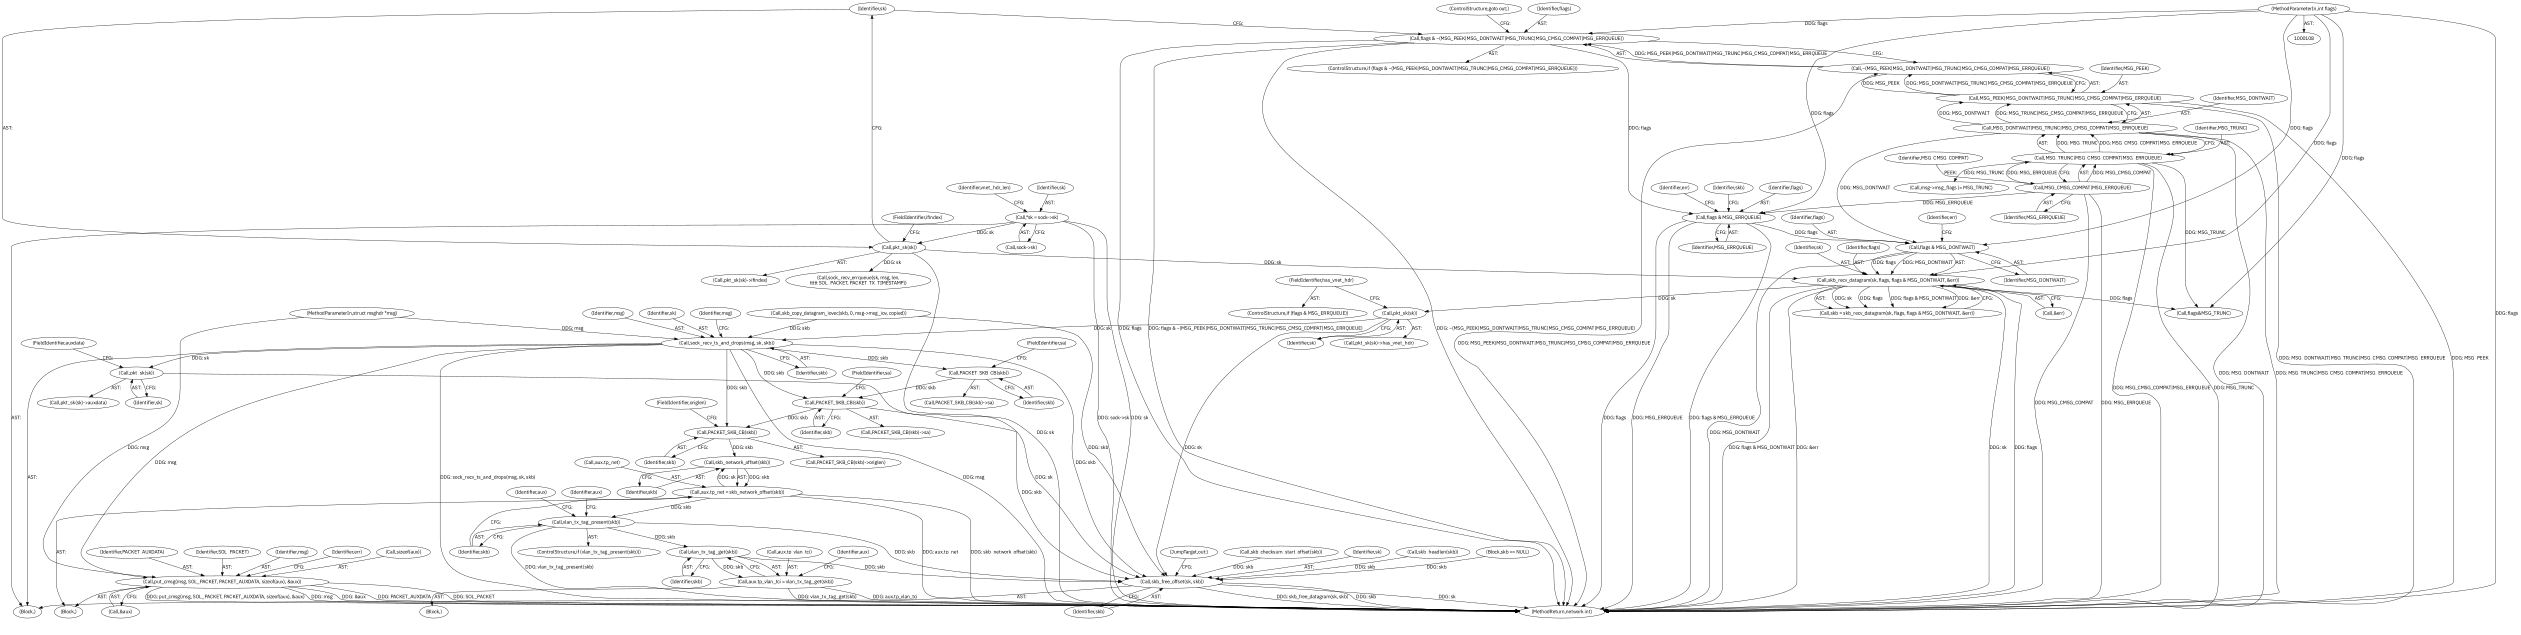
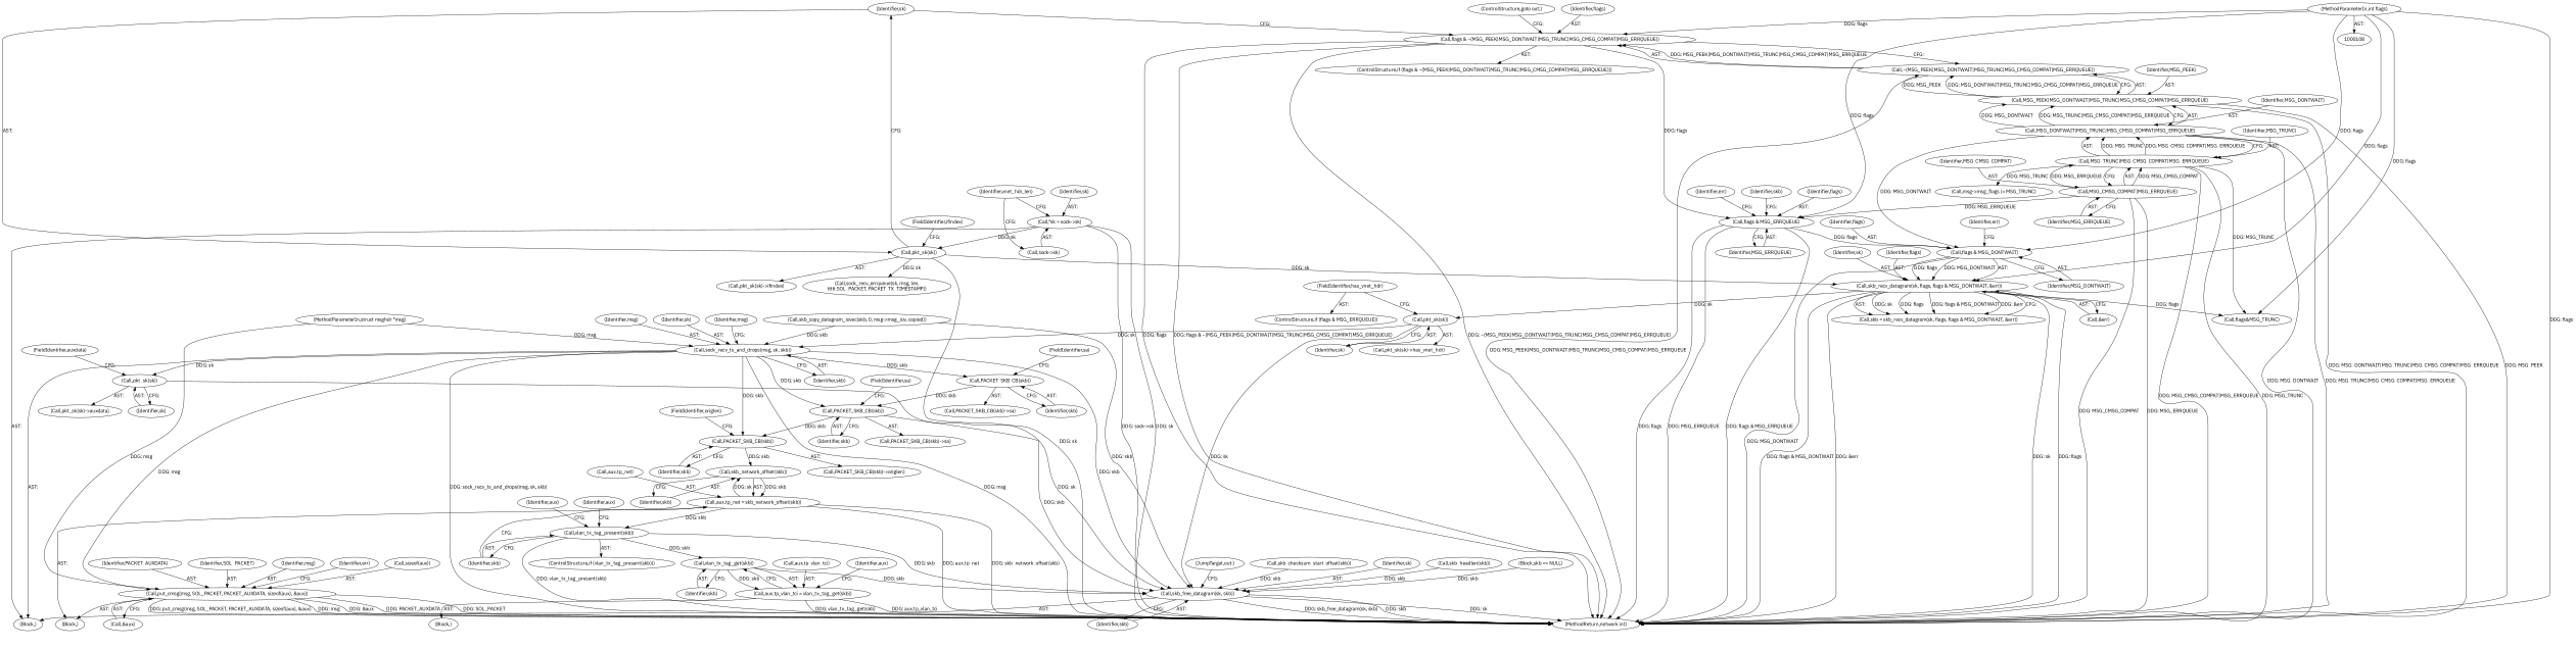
  digraph {
    fontname="IBM Plex Sans"
    node [fontname="IBM Plex Sans"]
    edge [fontname="IBM Plex Sans"]
    n1 [label="(Call,pkt_sk(sk))"]
    n2 [label="(Call,sock_recv_ts_and_drops(msg, sk, skb))"]
-   n3 [label="(Call,skb_free_offset(sk, skb))"]
+   n3 [label="(Call,skb_free_datagram(sk, skb))"]
    n4 [label="(Call,pkt_sk(sk)->has_vnet_hdr)"]
    n5 [label="(Identifier,sk)"]
    n6 [label="(MethodReturn,network int)"]
    n7 [label="(Block,)"]
    n8 [label="(Call,PACKET_SKB_CB(skb))"]
    n9 [label="(Call,PACKET_SKB_CB(skb))"]
    n10 [label="(Call,PACKET_SKB_CB(skb))"]
    n11 [label="(Call,pkt_sk(sk))"]
    n12 [label="(Call,put_cmsg(msg, SOL_PACKET, PACKET_AUXDATA, sizeof(aux), &aux))"]
    n13 [label="(Identifier,skb)"]
    n14 [label="(Identifier,skb)"]
    n15 [label="(Call,skb_recv_datagram(sk, flags, flags & MSG_DONTWAIT, &err))"]
    n16 [label="(Call,flags&MSG_TRUNC)"]
    n17 [label="(Call,&err)"]
    n18 [label="(Call,skb = skb_recv_datagram(sk, flags, flags & MSG_DONTWAIT, &err))"]
    n19 [label="(Call,pkt_sk(sk))"]
    n20 [label="(Identifier,sk)"]
    n21 [label="(Call,pkt_sk(sk)->ifindex)"]
    n22 [label="(Call,sock_recv_errqueue(sk, msg, len,\n\t\t\t\t\t SOL_PACKET, PACKET_TX_TIMESTAMP))"]
    n23 [label="(Call,flags & ~(MSG_PEEK|MSG_DONTWAIT|MSG_TRUNC|MSG_CMSG_COMPAT|MSG_ERRQUEUE))"]
    n24 [label="(Call,*sk = sock->sk)"]
    n25 [label="(Call,sock->sk)"]
    n26 [label="(Call,flags & MSG_DONTWAIT)"]
    n27 [label="(Identifier,MSG_DONTWAIT)"]
    n28 [label="(Call,flags & MSG_ERRQUEUE)"]
    n29 [label="(Identifier,MSG_ERRQUEUE)"]
    n30 [label="(ControlStructure,if (flags & MSG_ERRQUEUE))"]
    n31 [label="(Call,~(MSG_PEEK|MSG_DONTWAIT|MSG_TRUNC|MSG_CMSG_COMPAT|MSG_ERRQUEUE))"]
    n32 [label="(ControlStructure,if (flags & ~(MSG_PEEK|MSG_DONTWAIT|MSG_TRUNC|MSG_CMSG_COMPAT|MSG_ERRQUEUE)))"]
    n33 [label="(Call,MSG_PEEK|MSG_DONTWAIT|MSG_TRUNC|MSG_CMSG_COMPAT|MSG_ERRQUEUE)"]
    n34 [label="(MethodParameterIn,int flags)"]
    1000108
    n36 [label="(Call,MSG_DONTWAIT|MSG_TRUNC|MSG_CMSG_COMPAT|MSG_ERRQUEUE)"]
    n37 [label="(Call,MSG_TRUNC|MSG_CMSG_COMPAT|MSG_ERRQUEUE)"]
    n38 [label="(Call,MSG_CMSG_COMPAT|MSG_ERRQUEUE)"]
    n39 [label="(Call,msg->msg_flags |= MSG_TRUNC)"]
    n40 [label="(Identifier,MSG_ERRQUEUE)"]
    n41 [label="(Identifier,skb)"]
    n42 [label="(Call,PACKET_SKB_CB(skb)->sa)"]
    n43 [label="(Call,PACKET_SKB_CB(skb)->sa)"]
    n44 [label="(Identifier,skb)"]
    n45 [label="(Call,skb_network_offset(skb))"]
    n46 [label="(Call,PACKET_SKB_CB(skb)->origlen)"]
    n47 [label="(Identifier,skb)"]
    n48 [label="(Identifier,sk)"]
    n49 [label="(Call,pkt_sk(sk)->auxdata)"]
    n50 [label="(Block,)"]
    n51 [label="(Call,&aux)"]
    n52 [label="(Call,aux.tp_net = skb_network_offset(skb))"]
    n53 [label="(Identifier,skb)"]
    n54 [label="(Call,vlan_tx_tag_present(skb))"]
    n55 [label="(Call,vlan_tx_tag_get(skb))"]
    n56 [label="(ControlStructure,if (vlan_tx_tag_present(skb)))"]
    n57 [label="(Identifier,skb)"]
    n58 [label="(Call,aux.tp_vlan_tci = vlan_tx_tag_get(skb))"]
    n59 [label="(Identifier,skb)"]
    n60 [label="(Block,)"]
    n61 [label="(Identifier,PACKET_AUXDATA)"]
    n62 [label="(Identifier,MSG_CMSG_COMPAT)"]
    n63 [label="(FieldIdentifier,sa)"]
    n64 [label="(Identifier,aux)"]
    n65 [label="(JumpTarget,out:)"]
    n66 [label="(Call,aux.tp_vlan_tci)"]
    n67 [label="(MethodParameterIn,struct msghdr *msg)"]
    n68 [label="(Identifier,flags)"]
    n69 [label="(ControlStructure,goto out;)"]
    n70 [label="(FieldIdentifier,has_vnet_hdr)"]
    n71 [label="(Identifier,msg)"]
    n72 [label="(FieldIdentifier,sa)"]
    n73 [label="(Identifier,err)"]
    n74 [label="(Identifier,MSG_PEEK)"]
    n75 [label="(Identifier,err)"]
    n76 [label="(Identifier,aux)"]
    n77 [label="(FieldIdentifier,ifindex)"]
    n78 [label="(Identifier,skb)"]
    n79 [label="(Identifier,flags)"]
    n80 [label="(Identifier,SOL_PACKET)"]
    n81 [label="(Call,skb_copy_datagram_iovec(skb, 0, msg->msg_iov, copied))"]
    n82 [label="(Identifier,flags)"]
    n83 [label="(Call,skb_checksum_start_offset(skb))"]
    n84 [label="(Identifier,sk)"]
    n85 [label="(Identifier,MSG_TRUNC)"]
    n86 [label="(FieldIdentifier,origlen)"]
    n87 [label="(Identifier,msg)"]
    n88 [label="(Identifier,sk)"]
    n89 [label="(Call,skb_headlen(skb))"]
    n90 [label="(FieldIdentifier,auxdata)"]
    n91 [label="(Identifier,flags)"]
    n92 [label="(Identifier,MSG_DONTWAIT)"]
    n93 [label="(Call,aux.tp_net)"]
    n94 [label="(Identifier,msg)"]
    n95 [label="(Identifier,vnet_hdr_len)"]
    n96 [label="(Identifier,sk)"]
    n97 [label="(Identifier,sk)"]
    n98 [label="(Identifier,err)"]
    n99 [label="(Block,skb == NULL)"]
    n100 [label="(Call,sizeof(aux))"]
    n101 [label="(Identifier,aux)"]
    n1 -> n2 [label="DDG: sk"]
    n1 -> n3 [label="DDG: sk"]
    n1 -> n4 [label="AST: "]
    n1 -> n5 [label="CFG: "]
    n2 -> n3 [label="DDG: skb"]
    n2 -> n6 [label="DDG: msg"]
    n2 -> n6 [label="DDG: sock_recv_ts_and_drops(msg, sk, skb)"]
    n2 -> n7 [label="AST: "]
    n2 -> n8 [label="DDG: skb"]
    n2 -> n9 [label="DDG: skb"]
    n2 -> n10 [label="DDG: skb"]
    n2 -> n11 [label="DDG: sk"]
    n2 -> n12 [label="DDG: msg"]
    n2 -> n13 [label="CFG: "]
    n3 -> n6 [label="DDG: sk"]
    n3 -> n6 [label="DDG: skb_free_datagram(sk, skb)"]
    n3 -> n6 [label="DDG: skb"]
    n3 -> n7 [label="AST: "]
    n3 -> n14 [label="CFG: "]
    n5 -> n1 [label="AST: "]
    n8 -> n9 [label="DDG: skb"]
    n8 -> n41 [label="CFG: "]
    n8 -> n42 [label="AST: "]
    n9 -> n3 [label="DDG: skb"]
    n9 -> n10 [label="DDG: skb"]
    n9 -> n43 [label="AST: "]
    n9 -> n44 [label="CFG: "]
    n10 -> n45 [label="DDG: skb"]
    n10 -> n46 [label="AST: "]
    n10 -> n47 [label="CFG: "]
    n11 -> n3 [label="DDG: sk"]
    n11 -> n48 [label="CFG: "]
    n11 -> n49 [label="AST: "]
    n12 -> n6 [label="DDG: &aux"]
    n12 -> n6 [label="DDG: PACKET_AUXDATA"]
    n12 -> n6 [label="DDG: SOL_PACKET"]
    n12 -> n6 [label="DDG: put_cmsg(msg, SOL_PACKET, PACKET_AUXDATA, sizeof(aux), &aux)"]
    n12 -> n6 [label="DDG: msg"]
    n12 -> n50 [label="AST: "]
    n12 -> n51 [label="CFG: "]
    n13 -> n2 [label="AST: "]
    n14 -> n3 [label="AST: "]
    n15 -> n1 [label="DDG: sk"]
    n15 -> n6 [label="DDG: &err"]
    n15 -> n6 [label="DDG: sk"]
    n15 -> n6 [label="DDG: flags"]
    n15 -> n6 [label="DDG: flags & MSG_DONTWAIT"]
    n15 -> n16 [label="DDG: flags"]
    n15 -> n17 [label="CFG: "]
    n15 -> n18 [label="AST: "]
    n15 -> n18 [label="DDG: sk"]
    n15 -> n18 [label="DDG: flags"]
    n15 -> n18 [label="DDG: flags & MSG_DONTWAIT"]
    n15 -> n18 [label="DDG: &err"]
    n17 -> n15 [label="AST: "]
    n18 -> n15 [label="CFG: "]
    n19 -> n6 [label="DDG: sk"]
    n19 -> n15 [label="DDG: sk"]
    n19 -> n20 [label="CFG: "]
    n19 -> n21 [label="AST: "]
    n19 -> n22 [label="DDG: sk"]
    n20 -> n19 [label="AST: "]
    n20 -> n23 [label="CFG: "]
    n23 -> n6 [label="DDG: flags"]
    n23 -> n6 [label="DDG: flags & ~(MSG_PEEK|MSG_DONTWAIT|MSG_TRUNC|MSG_CMSG_COMPAT|MSG_ERRQUEUE)"]
    n23 -> n6 [label="DDG: ~(MSG_PEEK|MSG_DONTWAIT|MSG_TRUNC|MSG_CMSG_COMPAT|MSG_ERRQUEUE)"]
    n23 -> n28 [label="DDG: flags"]
    n23 -> n31 [label="CFG: "]
    n23 -> n32 [label="AST: "]
    n24 -> n6 [label="DDG: sk"]
    n24 -> n6 [label="DDG: sock->sk"]
    n24 -> n7 [label="AST: "]
    n24 -> n19 [label="DDG: sk"]
-   n24 -> n25 [label="CFG: "]
+   n95 -> n25 [label="CFG: "]
    n25 -> n24 [label="AST: "]
    n26 -> n6 [label="DDG: MSG_DONTWAIT"]
    n26 -> n15 [label="AST: "]
    n26 -> n15 [label="DDG: flags"]
    n26 -> n15 [label="DDG: MSG_DONTWAIT"]
    n26 -> n27 [label="CFG: "]
    n27 -> n26 [label="AST: "]
    n28 -> n6 [label="DDG: MSG_ERRQUEUE"]
    n28 -> n6 [label="DDG: flags & MSG_ERRQUEUE"]
    n28 -> n6 [label="DDG: flags"]
    n28 -> n26 [label="DDG: flags"]
    n28 -> n29 [label="CFG: "]
    n29 -> n28 [label="AST: "]
    n31 -> n6 [label="DDG: MSG_PEEK|MSG_DONTWAIT|MSG_TRUNC|MSG_CMSG_COMPAT|MSG_ERRQUEUE"]
    n31 -> n23 [label="AST: "]
    n31 -> n23 [label="DDG: MSG_PEEK|MSG_DONTWAIT|MSG_TRUNC|MSG_CMSG_COMPAT|MSG_ERRQUEUE"]
    n31 -> n33 [label="CFG: "]
    n33 -> n6 [label="DDG: MSG_DONTWAIT|MSG_TRUNC|MSG_CMSG_COMPAT|MSG_ERRQUEUE"]
    n33 -> n6 [label="DDG: MSG_PEEK"]
    n33 -> n31 [label="AST: "]
    n33 -> n31 [label="DDG: MSG_PEEK"]
    n33 -> n31 [label="DDG: MSG_DONTWAIT|MSG_TRUNC|MSG_CMSG_COMPAT|MSG_ERRQUEUE"]
    n33 -> n36 [label="CFG: "]
    n34 -> n6 [label="DDG: flags"]
    n34 -> n15 [label="DDG: flags"]
    n34 -> n16 [label="DDG: flags"]
    n34 -> n23 [label="DDG: flags"]
    n34 -> n26 [label="DDG: flags"]
    n34 -> n28 [label="DDG: flags"]
    n34 -> 1000108 [label="AST: "]
    n36 -> n6 [label="DDG: MSG_DONTWAIT"]
    n36 -> n6 [label="DDG: MSG_TRUNC|MSG_CMSG_COMPAT|MSG_ERRQUEUE"]
    n36 -> n26 [label="DDG: MSG_DONTWAIT"]
    n36 -> n33 [label="AST: "]
    n36 -> n33 [label="DDG: MSG_DONTWAIT"]
    n36 -> n33 [label="DDG: MSG_TRUNC|MSG_CMSG_COMPAT|MSG_ERRQUEUE"]
    n36 -> n37 [label="CFG: "]
    n37 -> n6 [label="DDG: MSG_CMSG_COMPAT|MSG_ERRQUEUE"]
    n37 -> n6 [label="DDG: MSG_TRUNC"]
    n37 -> n16 [label="DDG: MSG_TRUNC"]
    n37 -> n36 [label="AST: "]
    n37 -> n36 [label="DDG: MSG_TRUNC"]
    n37 -> n36 [label="DDG: MSG_CMSG_COMPAT|MSG_ERRQUEUE"]
    n37 -> n38 [label="CFG: "]
    n37 -> n39 [label="DDG: MSG_TRUNC"]
    n38 -> n6 [label="DDG: MSG_ERRQUEUE"]
    n38 -> n6 [label="DDG: MSG_CMSG_COMPAT"]
    n38 -> n28 [label="DDG: MSG_ERRQUEUE"]
    n38 -> n37 [label="AST: "]
    n38 -> n37 [label="DDG: MSG_CMSG_COMPAT"]
    n38 -> n37 [label="DDG: MSG_ERRQUEUE"]
    n38 -> n40 [label="CFG: "]
    n40 -> n38 [label="AST: "]
    n41 -> n8 [label="AST: "]
    n44 -> n9 [label="AST: "]
    n45 -> n52 [label="AST: "]
    n45 -> n52 [label="DDG: skb"]
    n45 -> n53 [label="CFG: "]
    n47 -> n10 [label="AST: "]
    n48 -> n11 [label="AST: "]
    n51 -> n12 [label="AST: "]
    n52 -> n6 [label="DDG: aux.tp_net"]
    n52 -> n6 [label="DDG: skb_network_offset(skb)"]
    n52 -> n45 [label="DDG: sk"]
    n52 -> n50 [label="AST: "]
    n52 -> n54 [label="DDG: skb"]
    n53 -> n45 [label="AST: "]
    n54 -> n3 [label="DDG: skb"]
    n54 -> n6 [label="DDG: vlan_tx_tag_present(skb)"]
    n54 -> n55 [label="DDG: skb"]
    n54 -> n56 [label="AST: "]
    n54 -> n57 [label="CFG: "]
    n55 -> n3 [label="DDG: skb"]
    n55 -> n58 [label="AST: "]
    n55 -> n58 [label="DDG: skb"]
    n55 -> n59 [label="CFG: "]
    n57 -> n52 [label="CFG: "]
    n57 -> n54 [label="AST: "]
    n58 -> n6 [label="DDG: vlan_tx_tag_get(skb)"]
    n58 -> n6 [label="DDG: aux.tp_vlan_tci"]
    n58 -> n55 [label="CFG: "]
    n58 -> n60 [label="AST: "]
    n59 -> n55 [label="AST: "]
    n61 -> n12 [label="AST: "]
-   n62 -> n38 [label="PEEK: "]
+   n62 -> n38 [label="AST: "]
    n63 -> n9 [label="CFG: "]
    n64 -> n54 [label="CFG: "]
    n65 -> n3 [label="CFG: "]
    n66 -> n58 [label="AST: "]
    n67 -> n2 [label="DDG: msg"]
    n67 -> n12 [label="DDG: msg"]
    n68 -> n26 [label="AST: "]
    n69 -> n23 [label="CFG: "]
    n70 -> n1 [label="CFG: "]
    n70 -> n30 [label="AST: "]
    n71 -> n2 [label="CFG: "]
    n72 -> n8 [label="CFG: "]
    n73 -> n26 [label="CFG: "]
    n74 -> n33 [label="AST: "]
    n75 -> n28 [label="CFG: "]
    n76 -> n58 [label="CFG: "]
    n77 -> n19 [label="CFG: "]
    n78 -> n28 [label="CFG: "]
    n79 -> n23 [label="AST: "]
    n80 -> n12 [label="AST: "]
    n81 -> n2 [label="DDG: skb"]
    n81 -> n3 [label="DDG: skb"]
    n82 -> n15 [label="AST: "]
    n83 -> n3 [label="DDG: skb"]
    n84 -> n3 [label="AST: "]
    n85 -> n37 [label="AST: "]
    n86 -> n10 [label="CFG: "]
    n87 -> n12 [label="AST: "]
    n88 -> n15 [label="AST: "]
    n89 -> n3 [label="DDG: skb"]
    n90 -> n11 [label="CFG: "]
    n91 -> n28 [label="AST: "]
    n92 -> n36 [label="AST: "]
    n93 -> n52 [label="AST: "]
    n94 -> n2 [label="AST: "]
    n95 -> n24 [label="CFG: "]
    n96 -> n24 [label="AST: "]
    n97 -> n2 [label="AST: "]
    n98 -> n12 [label="CFG: "]
    n99 -> n3 [label="DDG: skb"]
    n100 -> n12 [label="AST: "]
    n101 -> n54 [label="CFG: "]
  }
